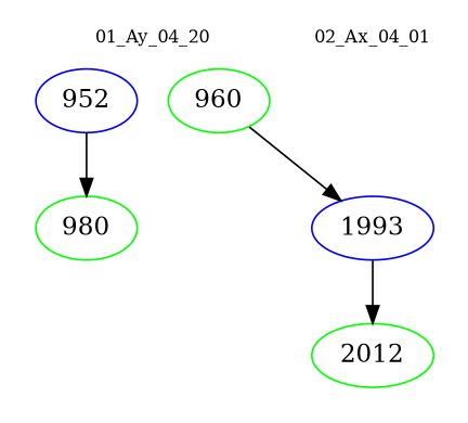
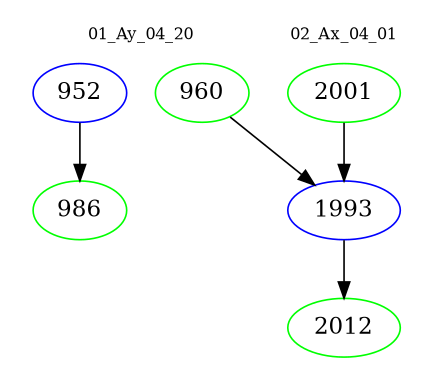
  digraph {
    node [color=green]
    edge [color=black]
    n1 [label=960]
    n2 [color=blue label=952]
-   n3 [label=980]
+   n3 [label=986]
+   n4 [label=2001]
    n5 [color=blue label=1993]
    n6 [label=2012]
    subgraph cluster_1 {
      color=white
      fontsize=10
      label="01_Ay_04_20"
      n1
      n2
      n3
    }
    subgraph cluster_2 {
      color=white
      fontsize=10
      label="02_Ax_04_01"
+     n4
      n5
      n6
    }
    n1 -> n5
    n2 -> n3
+   n4 -> n5
    n5 -> n6
  }
